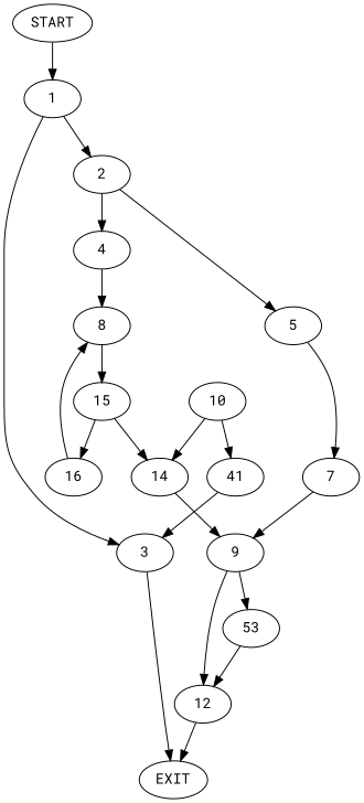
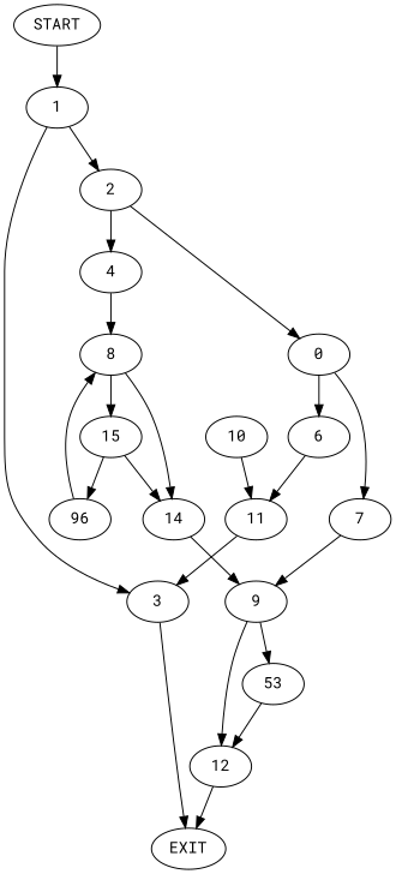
  digraph {
    fontname="Roboto Mono"
    node [fontname="Roboto Mono"]
    edge [fontname="Roboto Mono"]
    n1 [label=START]
    1
    2
    3
    n5 [label=EXIT]
    4
-   5
+   5 [label=0]
    8
+   6
    7
    14
    15
-   11 [label=41]
+   11
    9
    10
    12
    n17 [label=53]
-   16
+   16 [label=96]
    n1 -> 1
    1 -> 2
    1 -> 3
    2 -> 4
    2 -> 5
    3 -> n5
    4 -> 8
+   5 -> 6
    5 -> 7
-   10 -> 14
+   8 -> 14
    8 -> 15
+   6 -> 11
    7 -> 9
    14 -> 9
    15 -> 14
    15 -> 16
    11 -> 3
    9 -> 12
    9 -> n17
    10 -> 11
    12 -> n5
    n17 -> 12
    16 -> 8
  }
